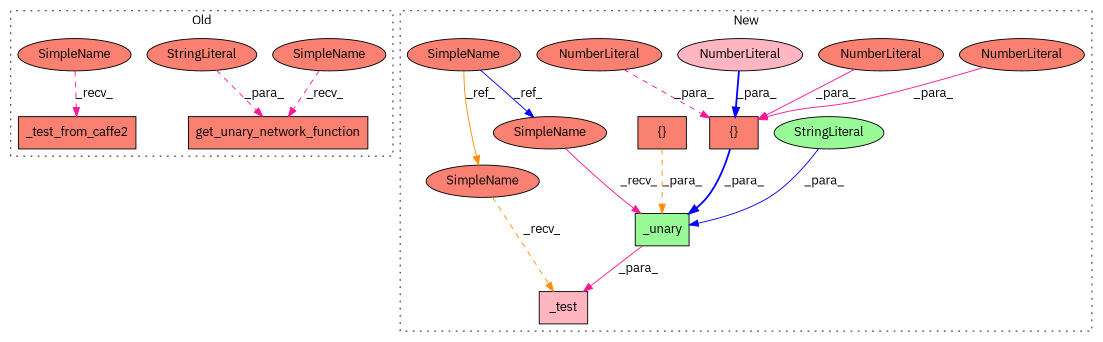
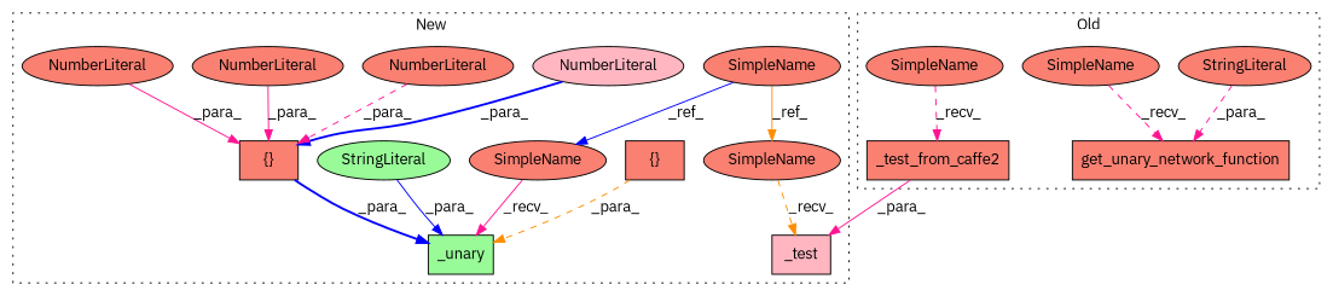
  digraph {
    fontname="IBM Plex Sans"
    node [a=42 fillcolor=salmon fontname="IBM Plex Sans" l=4 shape=ellipse style=filled]
    edge [color=deeppink fontname="IBM Plex Sans" style=solid]
    n1 [a=32 l="27,1" label=get_unary_network_function s="33325,33363" shape=box]
    n2 [a=45 l=11 label=StringLiteral s=33352]
    n3 [a=32 l="18,1" label=_test_from_caffe2 s="33302,33364" shape=box]
    n4 [label=SimpleName s=33320]
    n5 [label=SimpleName s=33297]
    n6 [a=4 l="1,1" label="{}" s="32855,32863" shape=box]
    n7 [a=34 l=1 label=NumberLiteral s=32860]
    n8 [a=34 fillcolor=lightpink l=1 label=NumberLiteral s=32856]
    n9 [a=34 l=1 label=NumberLiteral s=32862]
    n10 [a=34 l=1 label=NumberLiteral s=32858]
    n11 [a=32 fillcolor=palegreen l="7,1" label=_unary s="32808,32864" shape=box]
    n12 [a=32 fillcolor=lightpink l="6,1" label=_test s="32797,32865" shape=box]
    n13 [a=4 l="1,1" label="{}" s="32836,32844" shape=box]
    n14 [label=SimpleName s=32781]
    n15 [a=45 fillcolor=palegreen l=11 label=StringLiteral s=32815]
    n16 [label=SimpleName s=32803]
    n17 [label=SimpleName s=32792]
    subgraph cluster_1 {
      label=Old
      style=dotted
      n1
      n2
      n3
      n4
      n5
    }
    subgraph cluster_2 {
      label=New
      style=dotted
      n6
      n7
      n8
      n9
      n10
      n11
      n12
      n13
      n14
      n15
      n16
      n17
    }
    n2 -> n1 [label=_para_ style=dashed]
    n4 -> n1 [label=_recv_ style=dashed]
    n5 -> n3 [label=_recv_ style=dashed]
    n6 -> n11 [color=blue label=_para_ style=bold]
    n7 -> n6 [label=_para_]
    n8 -> n6 [color=blue label=_para_ style=bold]
    n9 -> n6 [label=_para_ style=dashed]
    n10 -> n6 [label=_para_]
-   n11 -> n12 [label=_para_]
+   n3 -> n12 [label=_para_]
    n13 -> n11 [color=darkorange label=_para_ style=dashed]
    n14 -> n16 [color=blue label=_ref_]
    n14 -> n17 [color=darkorange label=_ref_]
    n15 -> n11 [color=blue label=_para_]
    n16 -> n11 [label=_recv_]
    n17 -> n12 [color=darkorange label=_recv_ style=dashed]
  }
